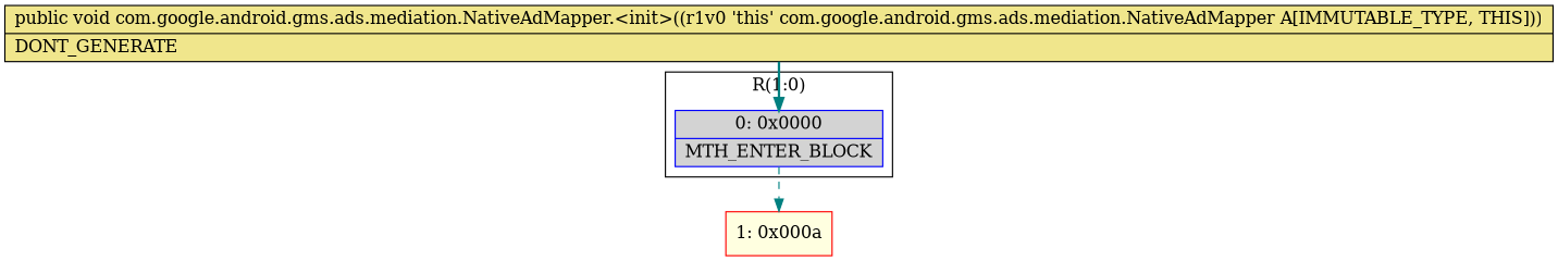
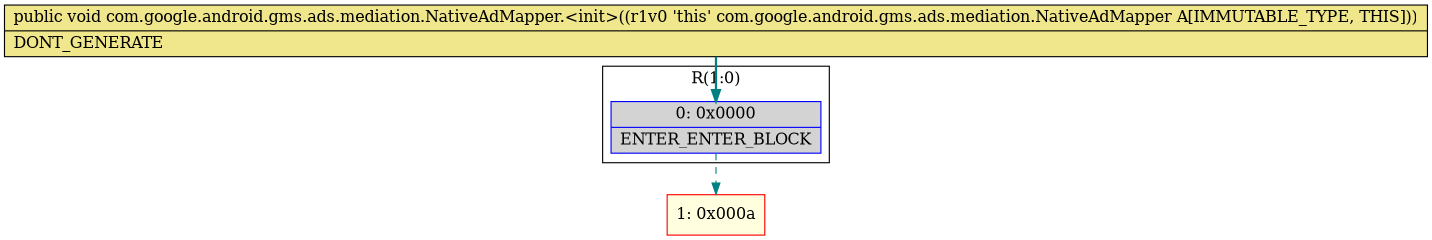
  digraph {
    node [shape=record style=filled]
    edge [color=teal]
-   n1 [color=blue label="{0\:\ 0x0000|MTH_ENTER_BLOCK\l}" fillcolor=lightgrey]
+   n1 [color=blue label="{0\:\ 0x0000|ENTER_ENTER_BLOCK\l}" fillcolor=lightgrey]
    n2 [color=red label="{1\:\ 0x000a}" fillcolor=lightyellow]
    n3 [label="{public void com.google.android.gms.ads.mediation.NativeAdMapper.\<init\>((r1v0 'this' com.google.android.gms.ads.mediation.NativeAdMapper A[IMMUTABLE_TYPE, THIS]))  | DONT_GENERATE\l}" fillcolor=khaki]
    subgraph cluster_1 {
      label="R(1:0)"
      n1
    }
    n1 -> n2 [style=dashed]
    n3 -> n1 [style=bold]
  }
